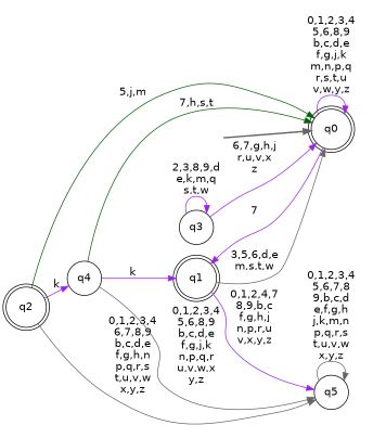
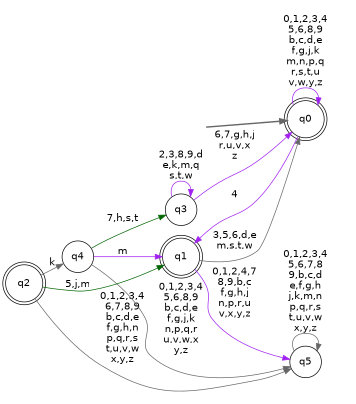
  digraph {
    fontname="DejaVu Sans"
    rankdir=LR
    node [fontname="DejaVu Sans" shape=doublecircle style="rounded,filled" color=black fillcolor=white]
    edge [color=gray40 fontname="DejaVu Sans"]
    __start0 [height=0 shape=none style=invis width=0 color="" fillcolor=""]
    n2 [label=q0]
    n3 [label=q1]
    n4 [label=q5 shape=circle style=filled]
    n5 [label=q2]
    n6 [label=q4 shape=circle style=filled]
    n7 [label=q3 shape=circle style=filled]
    subgraph cluster_1 {
      nodesep=0.15
      ranksep=0.15
      style=invis
      __start0
      n2
    }
    __start0 -> n2 [penwidth=2]
    n2 -> n2 [color=purple label="0,1,2,3,4\n5,6,8,9\nb,c,d,e\nf,g,j,k\nm,n,p,q\nr,s,t,u\nv,w,y,z"]
-   n2 -> n3 [color=purple label=7]
+   n2 -> n3 [color=purple label=4]
    n3 -> n2 [label="3,5,6,d,e\nm,s,t,w"]
    n3 -> n4 [color=purple label="0,1,2,4,7\n8,9,b,c\nf,g,h,j\nn,p,r,u\nv,x,y,z"]
    n4 -> n4 [label="0,1,2,3,4\n5,6,7,8\n9,b,c,d\ne,f,g,h\nj,k,m,n\np,q,r,s\nt,u,v,w\nx,y,z"]
-   n5 -> n2 [color=darkgreen label="5,j,m"]
+   n5 -> n3 [color=darkgreen label="5,j,m"]
    n5 -> n4 [label="0,1,2,3,4\n6,7,8,9\nb,c,d,e\nf,g,h,n\np,q,r,s\nt,u,v,w\nx,y,z"]
-   n5 -> n6 [color=purple label=k]
-   n6 -> n2 [color=darkgreen label="7,h,s,t"]
-   n6 -> n3 [color=purple label=k]
+   n5 -> n6 [label=k]
+   n6 -> n7 [color=darkgreen label="7,h,s,t"]
+   n6 -> n3 [color=purple label=m]
    n6 -> n4 [label="0,1,2,3,4\n5,6,8,9\nb,c,d,e\nf,g,j,k\nn,p,q,r\nu,v,w,x\ny,z"]
    n7 -> n2 [color=purple label="6,7,g,h,j\nr,u,v,x\nz"]
    n7 -> n7 [color=purple label="2,3,8,9,d\ne,k,m,q\ns,t,w"]
  }
